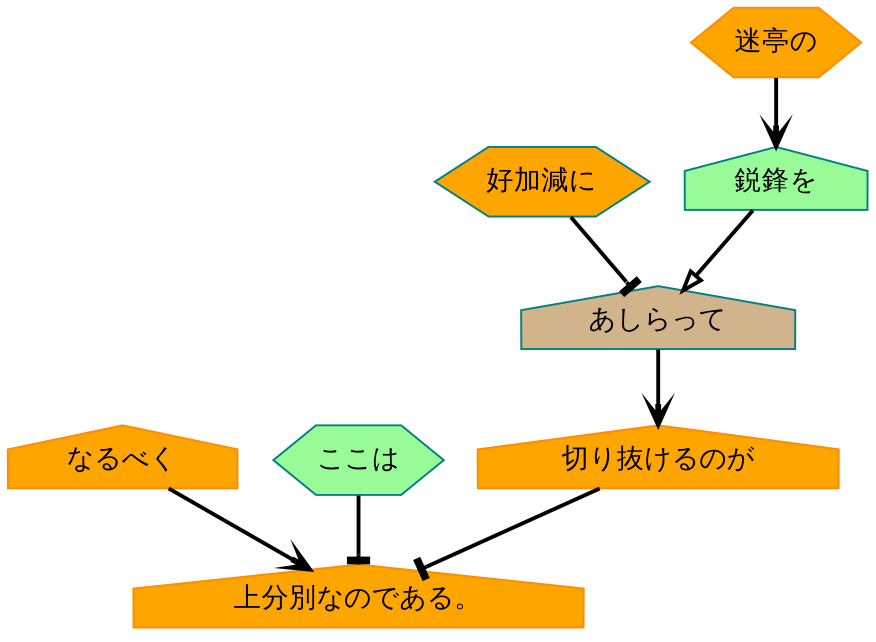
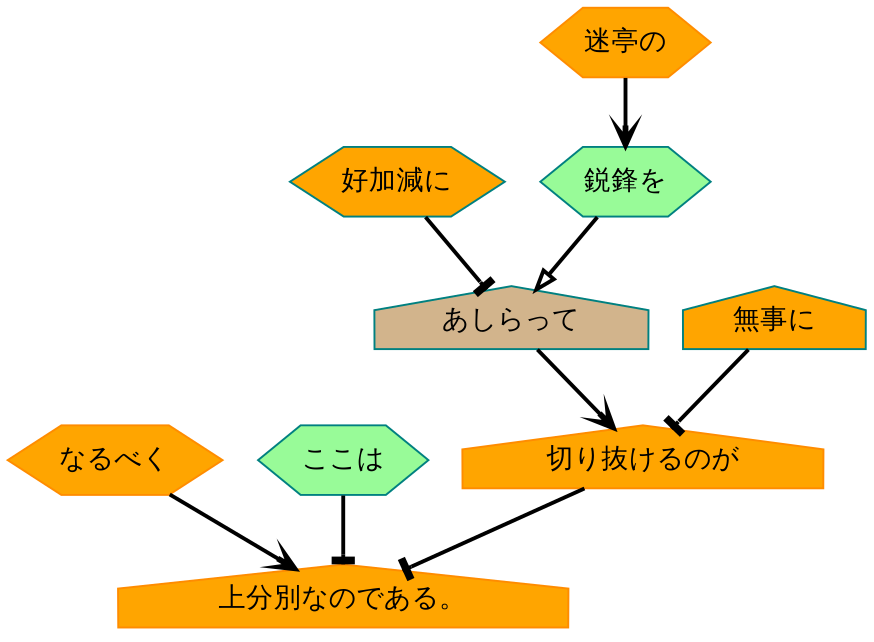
  digraph {
    node [color=teal fillcolor=orange shape=house style=filled]
    edge [arrowhead=tee style=bold]
-   n1 [color=darkorange label="なるべく"]
+   n1 [color=darkorange label="なるべく" shape=hexagon]
    n2 [color=darkorange label="上分別なのである。"]
    n3 [fillcolor=palegreen label="ここは" shape=hexagon]
    n4 [label="好加減に" shape=hexagon]
    n5 [fillcolor=tan label="あしらって"]
    n6 [color=darkorange label="切り抜けるのが"]
    n7 [color=darkorange label="迷亭の" shape=hexagon]
-   n8 [fillcolor=palegreen label="鋭鋒を"]
+   n8 [fillcolor=palegreen label="鋭鋒を" shape=hexagon]
+   n9 [label="無事に"]
    n1 -> n2 [arrowhead=vee]
    n3 -> n2
    n4 -> n5
    n5 -> n6 [arrowhead=vee]
    n6 -> n2
    n7 -> n8 [arrowhead=vee]
    n8 -> n5 [arrowhead=onormal]
+   n9 -> n6
  }
